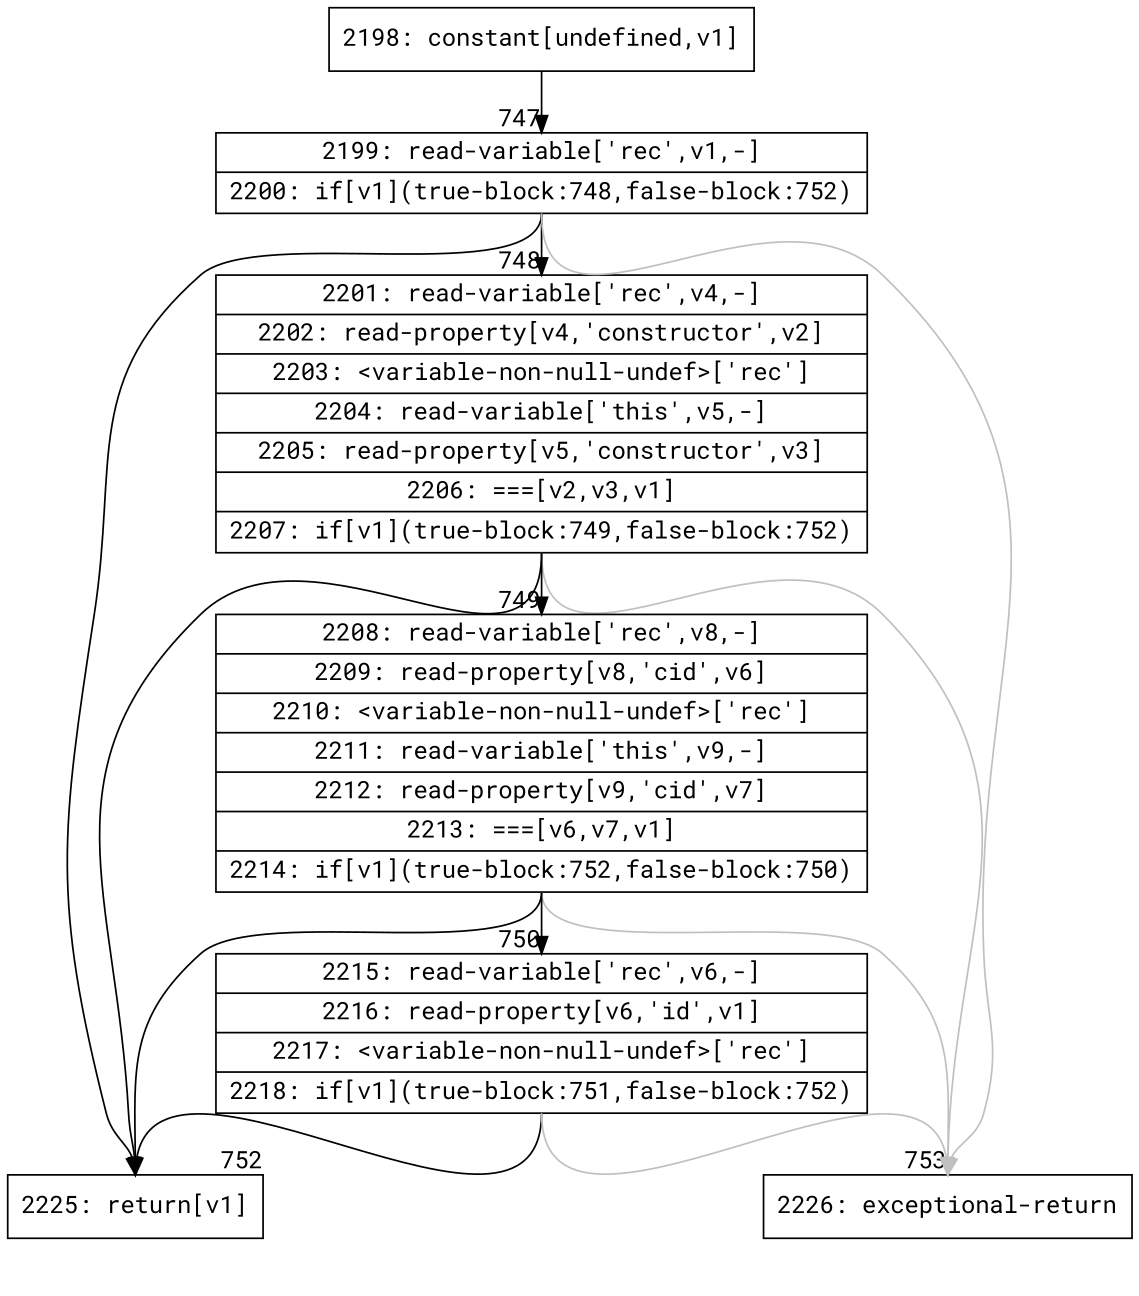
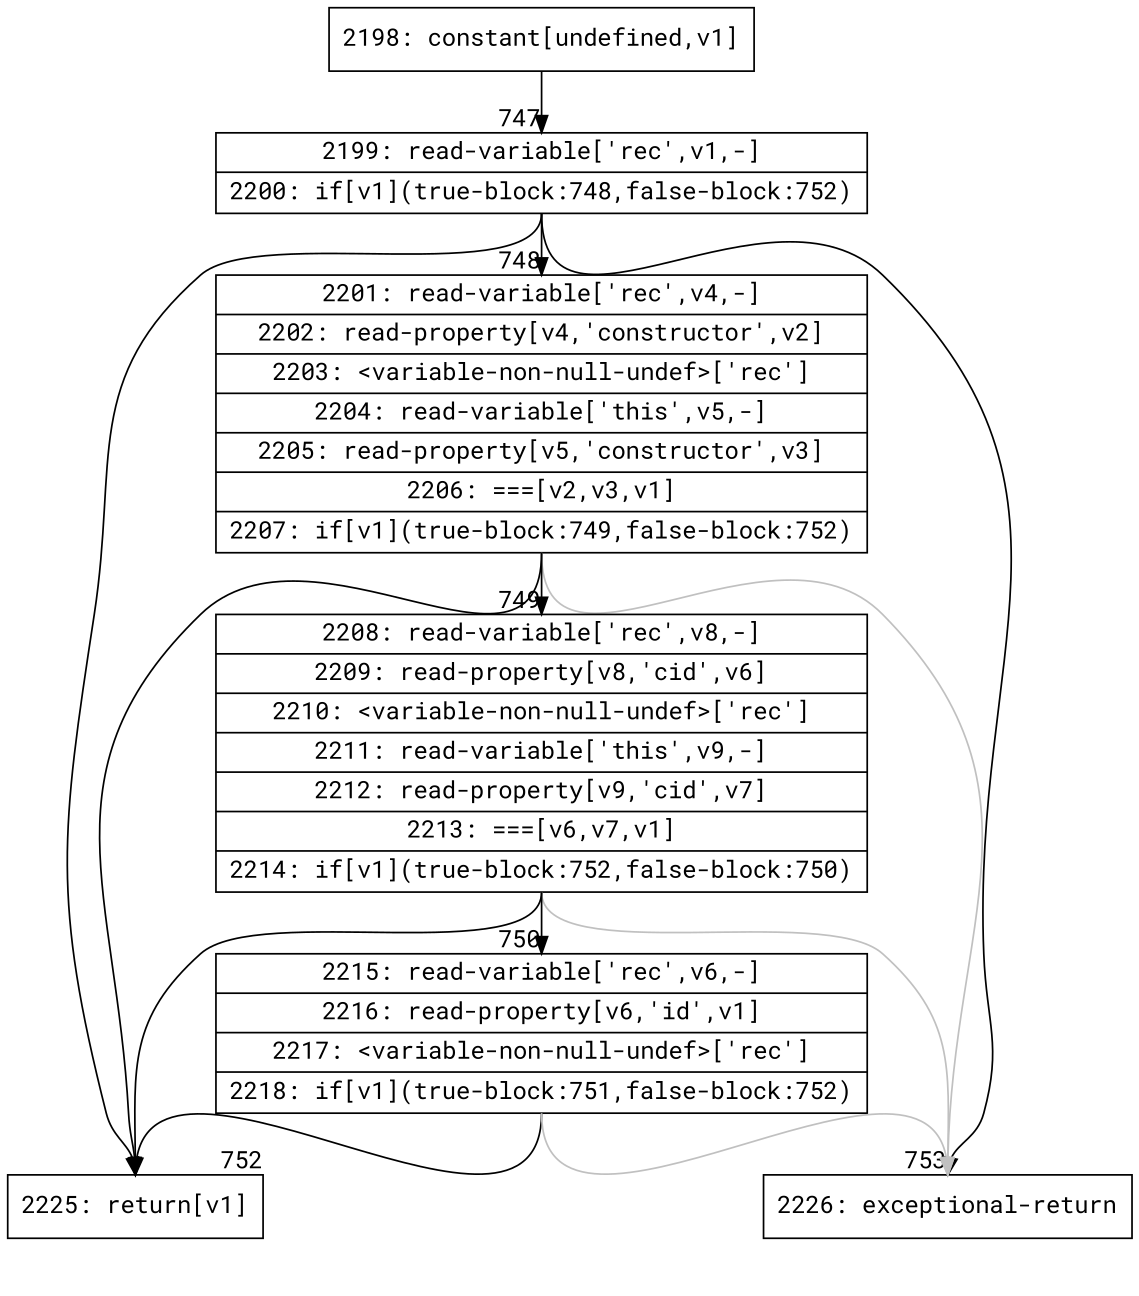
  digraph {
    fontname="Roboto Mono"
    rankdir=TD
    node [fontname="Roboto Mono" shape=record]
    edge [fontname="Roboto Mono" headport=n tailport=s]
    n1 [label="{2198: constant[undefined,v1]}"]
    n2 [label="{2199: read-variable['rec',v1,-]|2200: if[v1](true-block:748,false-block:752)}"]
    n3 [label="{2225: return[v1]}"]
    n4 [label="{2201: read-variable['rec',v4,-]|2202: read-property[v4,'constructor',v2]|2203: \<variable-non-null-undef\>['rec']|2204: read-variable['this',v5,-]|2205: read-property[v5,'constructor',v3]|2206: ===[v2,v3,v1]|2207: if[v1](true-block:749,false-block:752)}"]
    n5 [label="{2226: exceptional-return}"]
    n6 [label="{2208: read-variable['rec',v8,-]|2209: read-property[v8,'cid',v6]|2210: \<variable-non-null-undef\>['rec']|2211: read-variable['this',v9,-]|2212: read-property[v9,'cid',v7]|2213: ===[v6,v7,v1]|2214: if[v1](true-block:752,false-block:750)}"]
    n7 [label="{2215: read-variable['rec',v6,-]|2216: read-property[v6,'id',v1]|2217: \<variable-non-null-undef\>['rec']|2218: if[v1](true-block:751,false-block:752)}"]
    n1 -> n2 [headlabel="      747"]
    n2 -> n3 [headlabel="      752"]
    n2 -> n4 [headlabel="      748"]
-   n2 -> n5 [color=gray headlabel="      753"]
+   n2 -> n5 [color=black headlabel="      753"]
    n4 -> n3
    n4 -> n5 [color=gray]
    n4 -> n6 [headlabel="      749"]
    n6 -> n3
    n6 -> n5 [color=gray]
    n6 -> n7 [headlabel="      750"]
    n7 -> n3
    n7 -> n5 [color=gray]
  }
